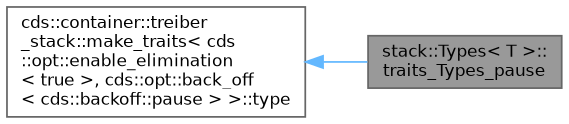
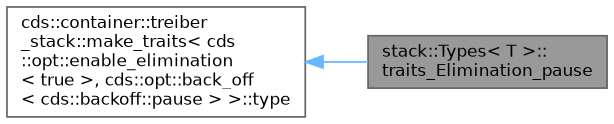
  digraph {
    rankdir=LR
    node [color=gray40 fontname=Helvetica fontsize=10 shape=box style=filled]
-   n1 [fillcolor=grey60 fontcolor=black height=0.2 label="stack::Types\< T \>::\ltraits_Types_pause" width=0.4]
+   n1 [fillcolor=grey60 fontcolor=black height=0.2 label="stack::Types\< T \>::\ltraits_Elimination_pause" width=0.4]
    n2 [fillcolor=white height=0.2 label="cds::container::treiber\l_stack::make_traits\< cds\l::opt::enable_elimination\l\< true \>, cds::opt::back_off\l\< cds::backoff::pause \> \>::type" width=0.4]
    n2 -> n1 [color=steelblue1 dir=back fontname=Helvetica fontsize=10 labelfontname=Helvetica labelfontsize=10 style=solid]
  }
